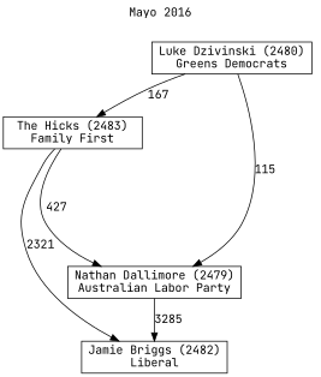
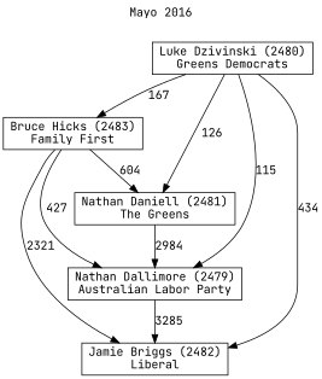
  digraph {
    fontname="JetBrains Mono"
    label="Mayo 2016"
    labelloc=t
    mclimit=10
    node [fontname="JetBrains Mono" shape=box]
    edge [fontname="JetBrains Mono"]
    n1 [label="Jamie Briggs (2482)\nLiberal"]
    n2 [label="Nathan Dallimore (2479)\nAustralian Labor Party"]
-   n4 [label="The Hicks (2483)\nFamily First"]
+   n3 [label="Nathan Daniell (2481)\nThe Greens"]
+   n4 [label="Bruce Hicks (2483)\nFamily First"]
    n5 [label="Luke Dzivinski (2480)\nGreens Democrats"]
    n2 -> n1 [label=3285]
+   n3 -> n2 [label=2984]
    n4 -> n1 [label=2321]
    n4 -> n2 [label=427]
+   n4 -> n3 [label=604]
+   n5 -> n1 [label=434]
    n5 -> n2 [label=115]
+   n5 -> n3 [label=126]
    n5 -> n4 [label=167]
  }
